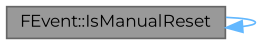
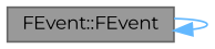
  digraph {
    rankdir=TB
    fontname=Montserrat
-   n1 [color=gray40 fillcolor=grey60 fontcolor=black fontname=Montserrat fontsize=10 height=0.2 label="FEvent::IsManualReset" shape=box style=filled width=0.4]
+   n1 [color=gray40 fillcolor=grey60 fontcolor=black fontname=Montserrat fontsize=10 height=0.2 label="FEvent::FEvent" shape=box style=filled width=0.4]
    n1 -> n1 [color=steelblue1 fontname=Montserrat fontsize=10 labelfontname=Helvetica labelfontsize=10 style=solid]
  }
